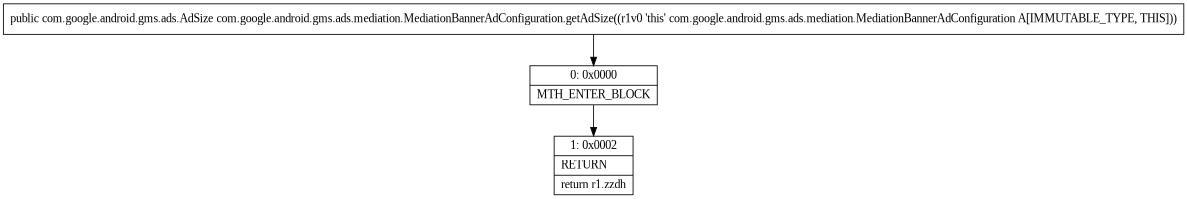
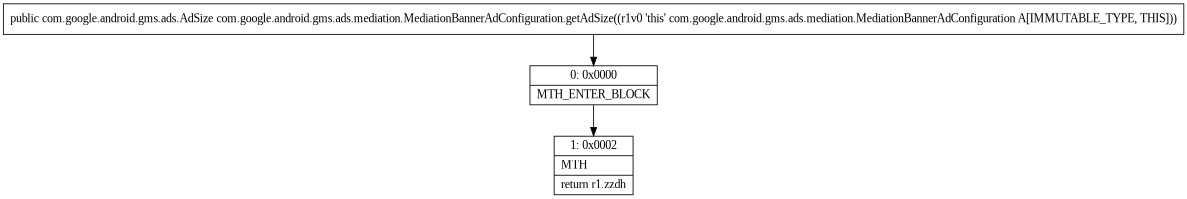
  digraph {
    fontname="Liberation Serif"
    node [shape=record fontname="Liberation Serif"]
    edge [fontname="Liberation Serif"]
    n1 [label="{0\:\ 0x0000|MTH_ENTER_BLOCK\l}"]
-   n2 [label="{1\:\ 0x0002|RETURN\l|return r1.zzdh\l}"]
+   n2 [label="{1\:\ 0x0002|MTH\l|return r1.zzdh\l}"]
    n3 [label="{public com.google.android.gms.ads.AdSize com.google.android.gms.ads.mediation.MediationBannerAdConfiguration.getAdSize((r1v0 'this' com.google.android.gms.ads.mediation.MediationBannerAdConfiguration A[IMMUTABLE_TYPE, THIS])) }"]
    n1 -> n2
    n3 -> n1
  }
